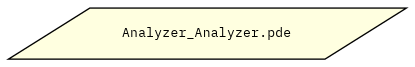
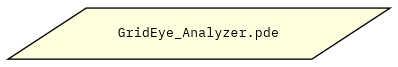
  digraph {
    rankdir=LR
    fontname="IBM Plex Mono"
-   n1 [color=black fillcolor=lightyellow fontname="IBM Plex Mono" fontsize=10 height=0.2 label="Analyzer_Analyzer.pde" shape=parallelogram style=filled width=0.4]
+   n1 [color=black fillcolor=lightyellow fontname="IBM Plex Mono" fontsize=10 height=0.2 label="GridEye_Analyzer.pde" shape=parallelogram style=filled width=0.4]
  }
